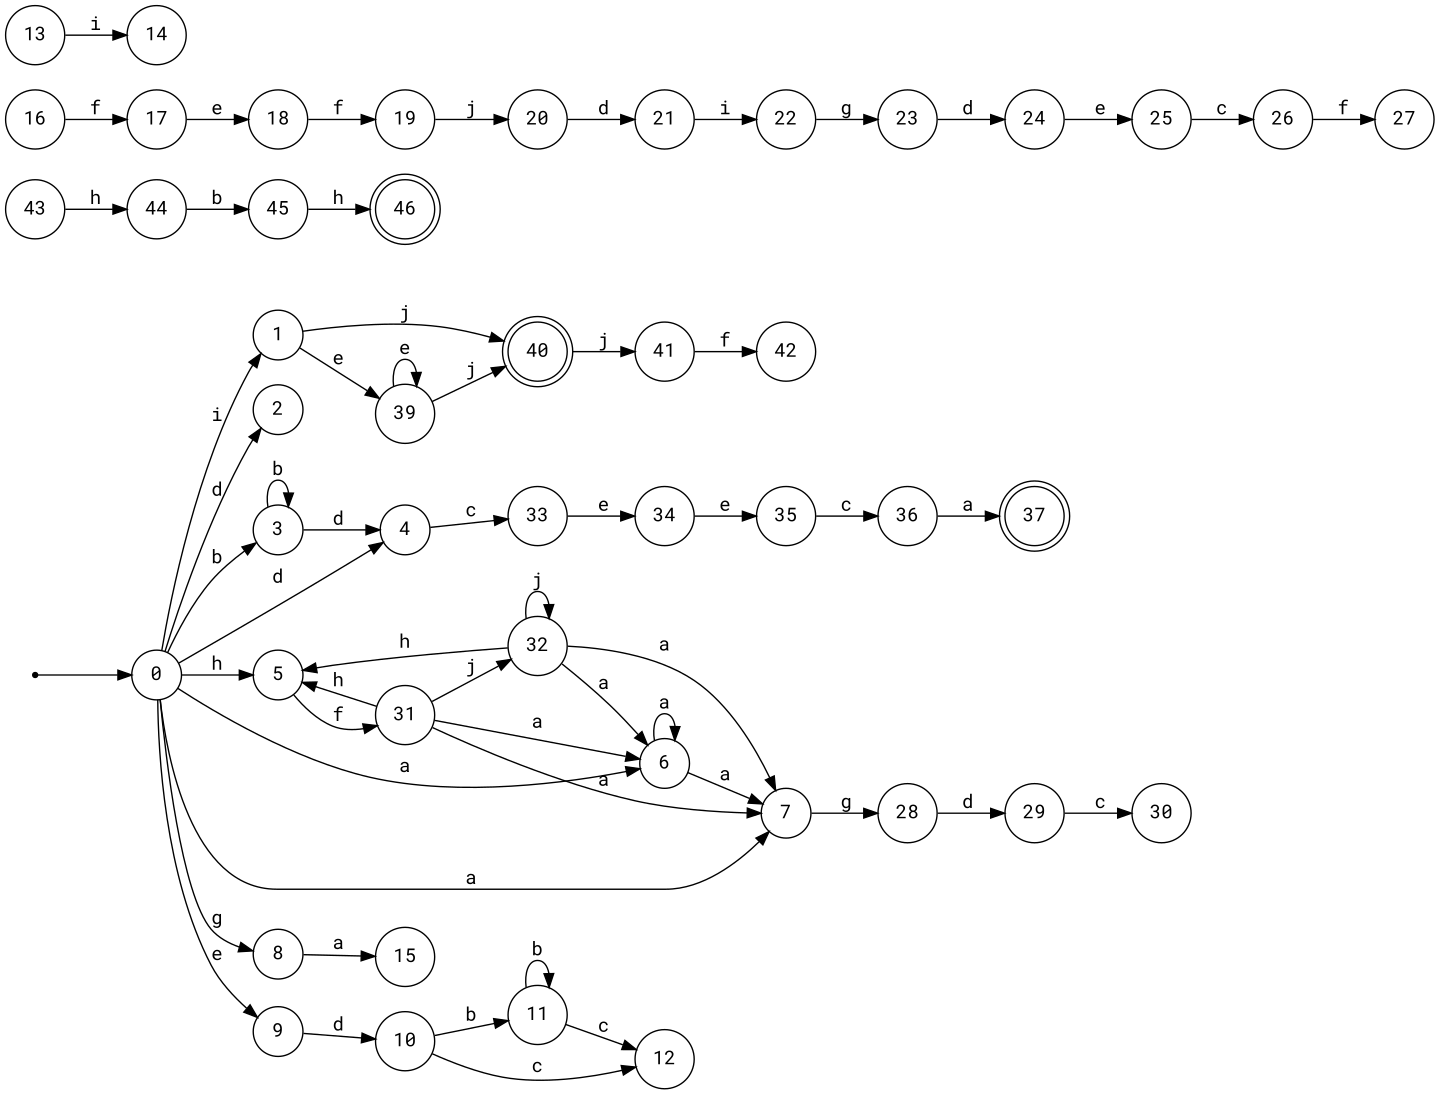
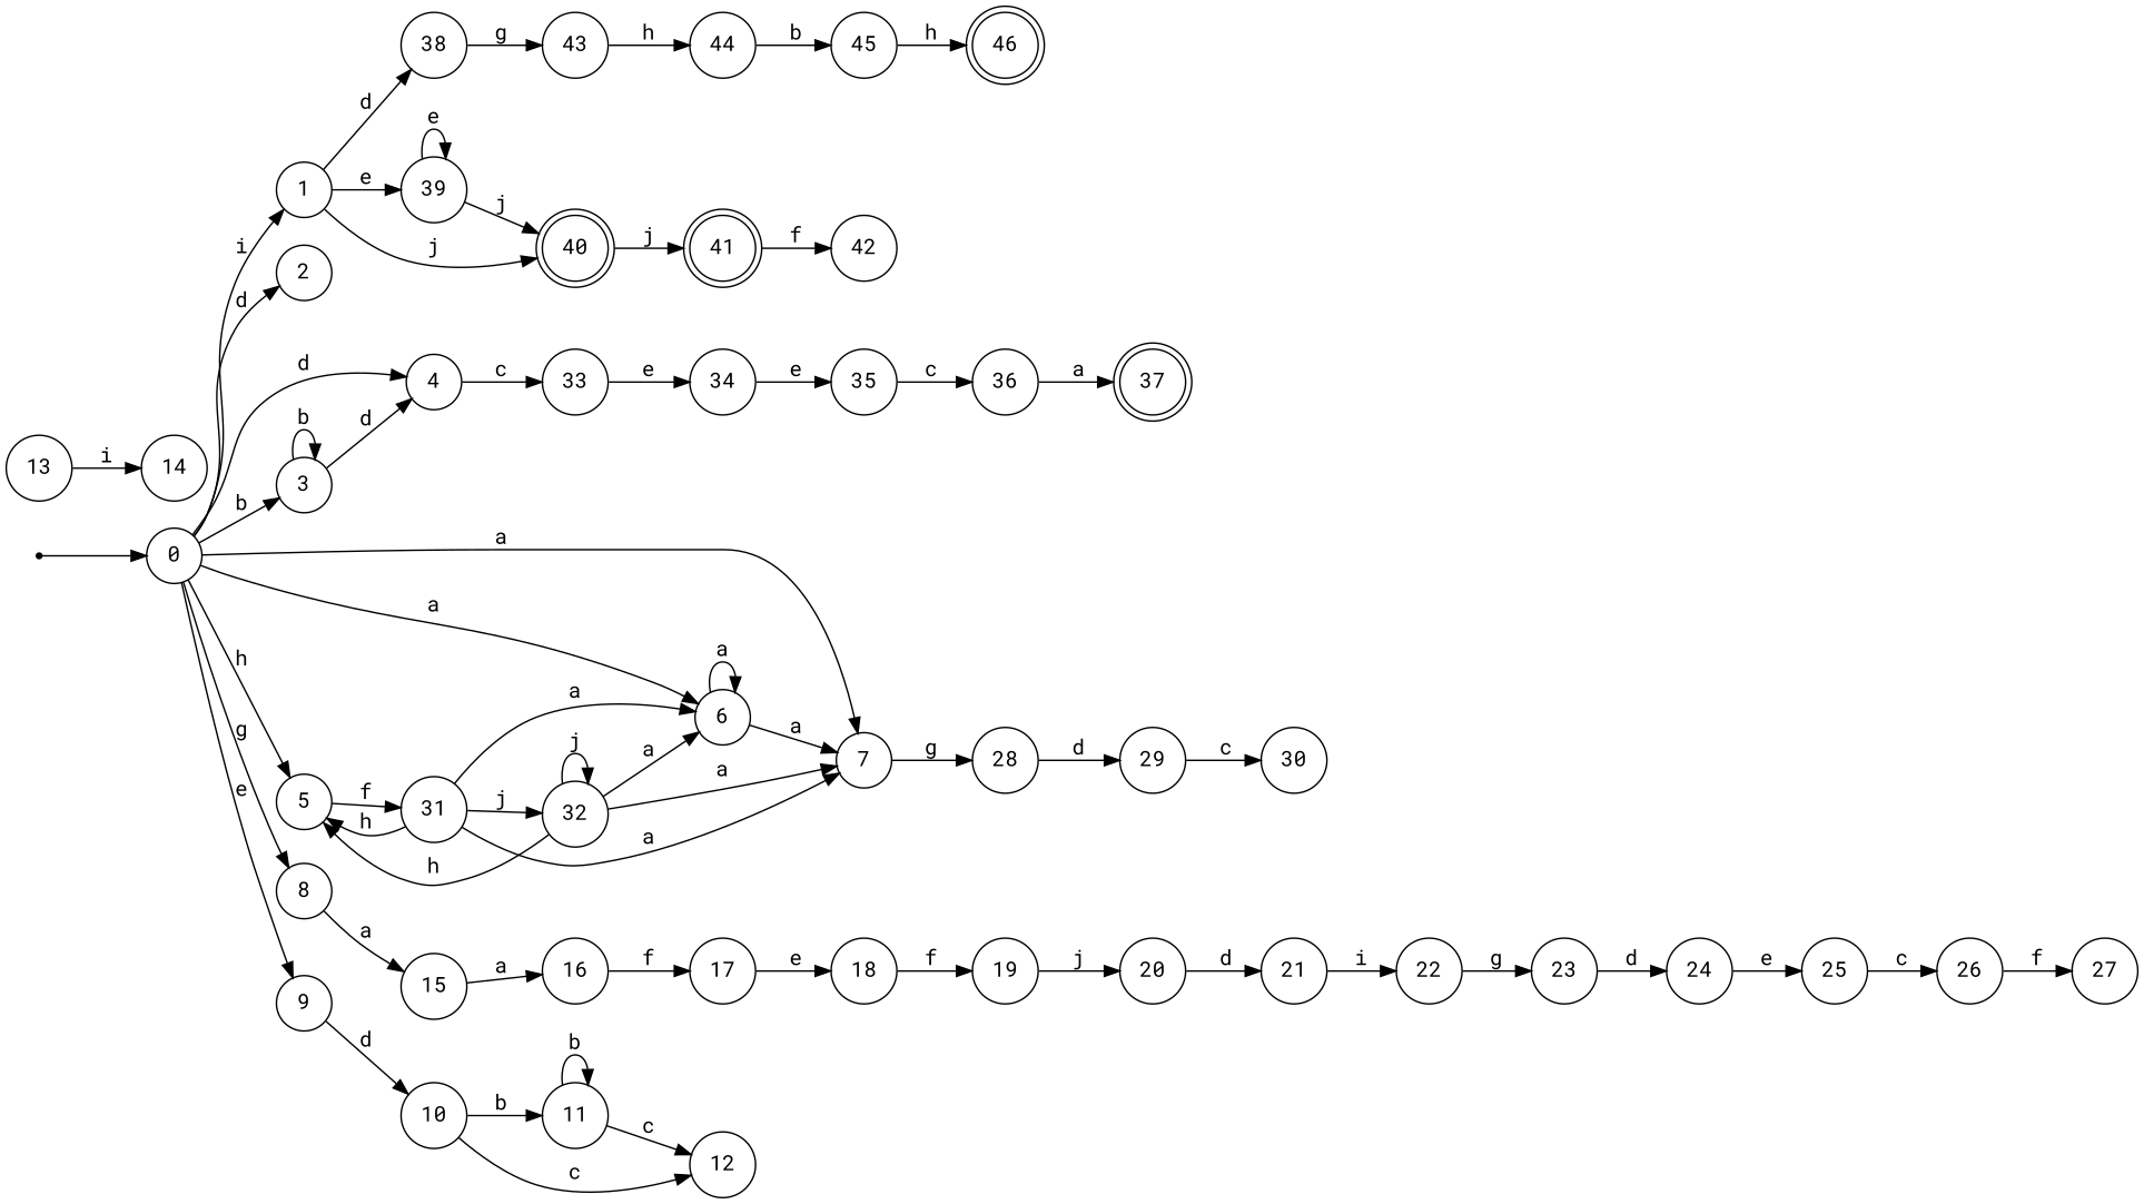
  digraph {
    fontname="Roboto Mono"
    rankdir=LR
    node [fontname="Roboto Mono" shape=circle]
    edge [fontname="Roboto Mono"]
    dummy0 [shape=point]
    0
    1
    2
    3
    4
    5
    6
    7
    8
    9
+   38
    39
    40 [shape=doublecircle]
    33
    31
    28
    15
    10
    43
-   41
+   41 [shape=doublecircle]
    34
    32
    29
    16
    11
    12
    13
    14
    17
    18
    19
    20
    21
    22
    23
    24
    25
    26
    27
    30
    35
    36
    37 [shape=doublecircle]
    44
    42
    45
    46 [shape=doublecircle]
    dummy0 -> 0
    0 -> 1 [label=i]
    0 -> 2 [label=d]
    0 -> 3 [label=b]
    0 -> 4 [label=d]
    0 -> 5 [label=h]
    0 -> 6 [label=a]
    0 -> 7 [label=a]
    0 -> 8 [label=g]
    0 -> 9 [label=e]
+   1 -> 38 [label=d]
    1 -> 39 [label=e]
    1 -> 40 [label=j]
    3 -> 3 [label=b]
    3 -> 4 [label=d]
    4 -> 33 [label=c]
    5 -> 31 [label=f]
    6 -> 6 [label=a]
    6 -> 7 [label=a]
    7 -> 28 [label=g]
    8 -> 15 [label=a]
    9 -> 10 [label=d]
+   38 -> 43 [label=g]
    39 -> 39 [label=e]
    39 -> 40 [label=j]
    40 -> 41 [label=j]
    33 -> 34 [label=e]
    31 -> 5 [label=h]
    31 -> 6 [label=a]
    31 -> 7 [label=a]
    31 -> 32 [label=j]
    28 -> 29 [label=d]
+   15 -> 16 [label=a]
    10 -> 11 [label=b]
    10 -> 12 [label=c]
    43 -> 44 [label=h]
    41 -> 42 [label=f]
    34 -> 35 [label=e]
    32 -> 5 [label=h]
    32 -> 6 [label=a]
    32 -> 7 [label=a]
    32 -> 32 [label=j]
    29 -> 30 [label=c]
    16 -> 17 [label=f]
    11 -> 11 [label=b]
    11 -> 12 [label=c]
    13 -> 14 [label=i]
    17 -> 18 [label=e]
    18 -> 19 [label=f]
    19 -> 20 [label=j]
    20 -> 21 [label=d]
    21 -> 22 [label=i]
    22 -> 23 [label=g]
    23 -> 24 [label=d]
    24 -> 25 [label=e]
    25 -> 26 [label=c]
    26 -> 27 [label=f]
    35 -> 36 [label=c]
    36 -> 37 [label=a]
    44 -> 45 [label=b]
    45 -> 46 [label=h]
  }
